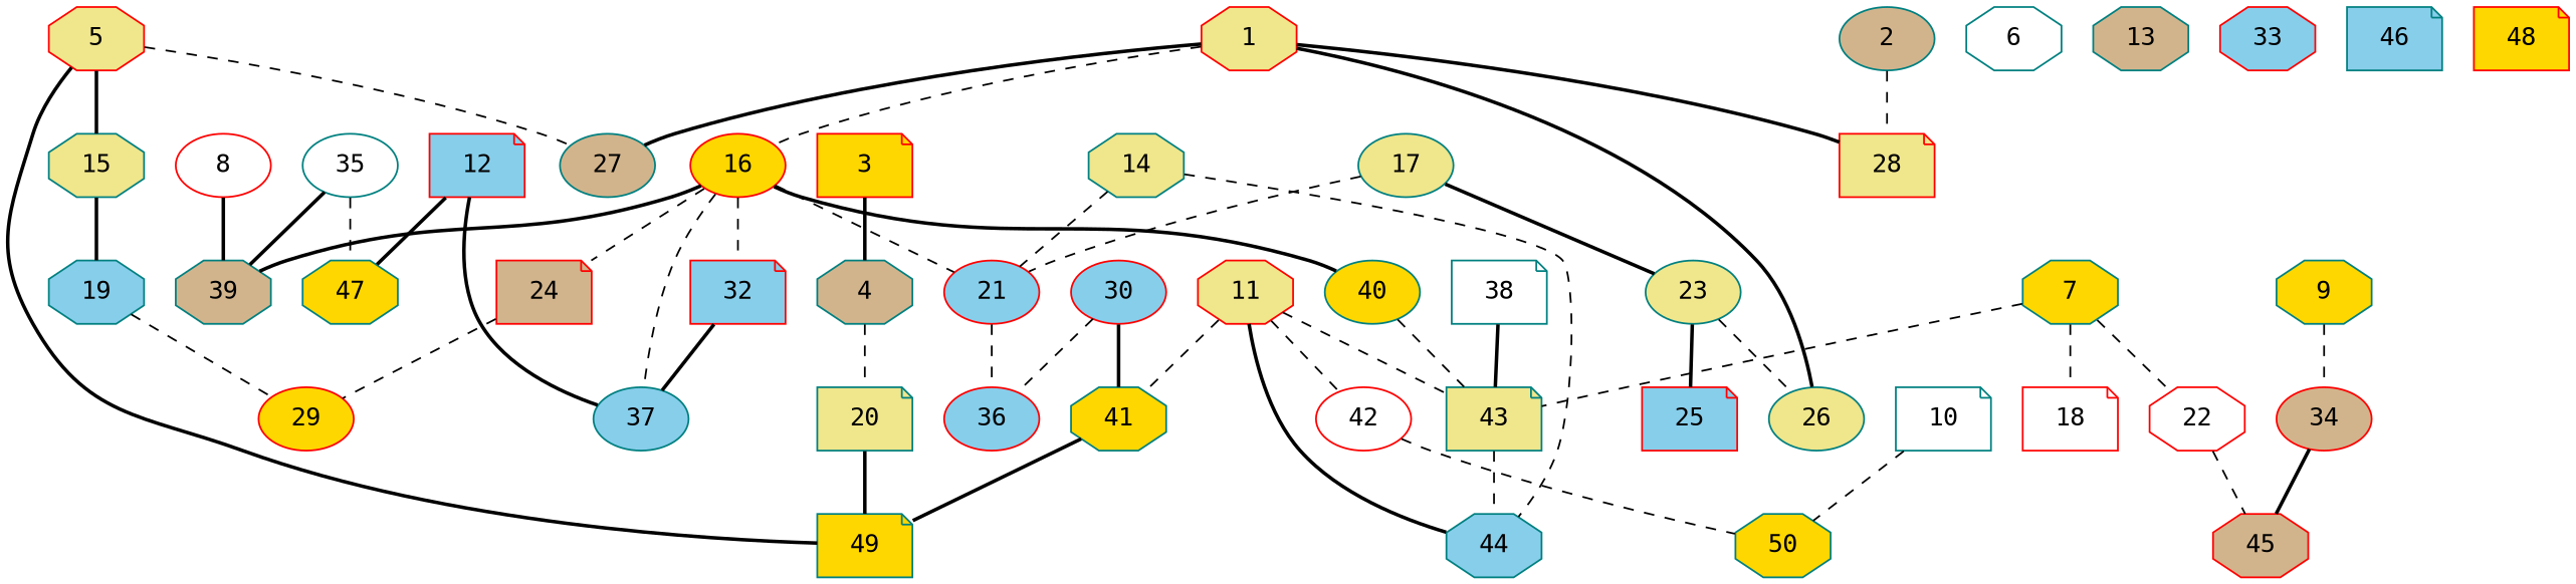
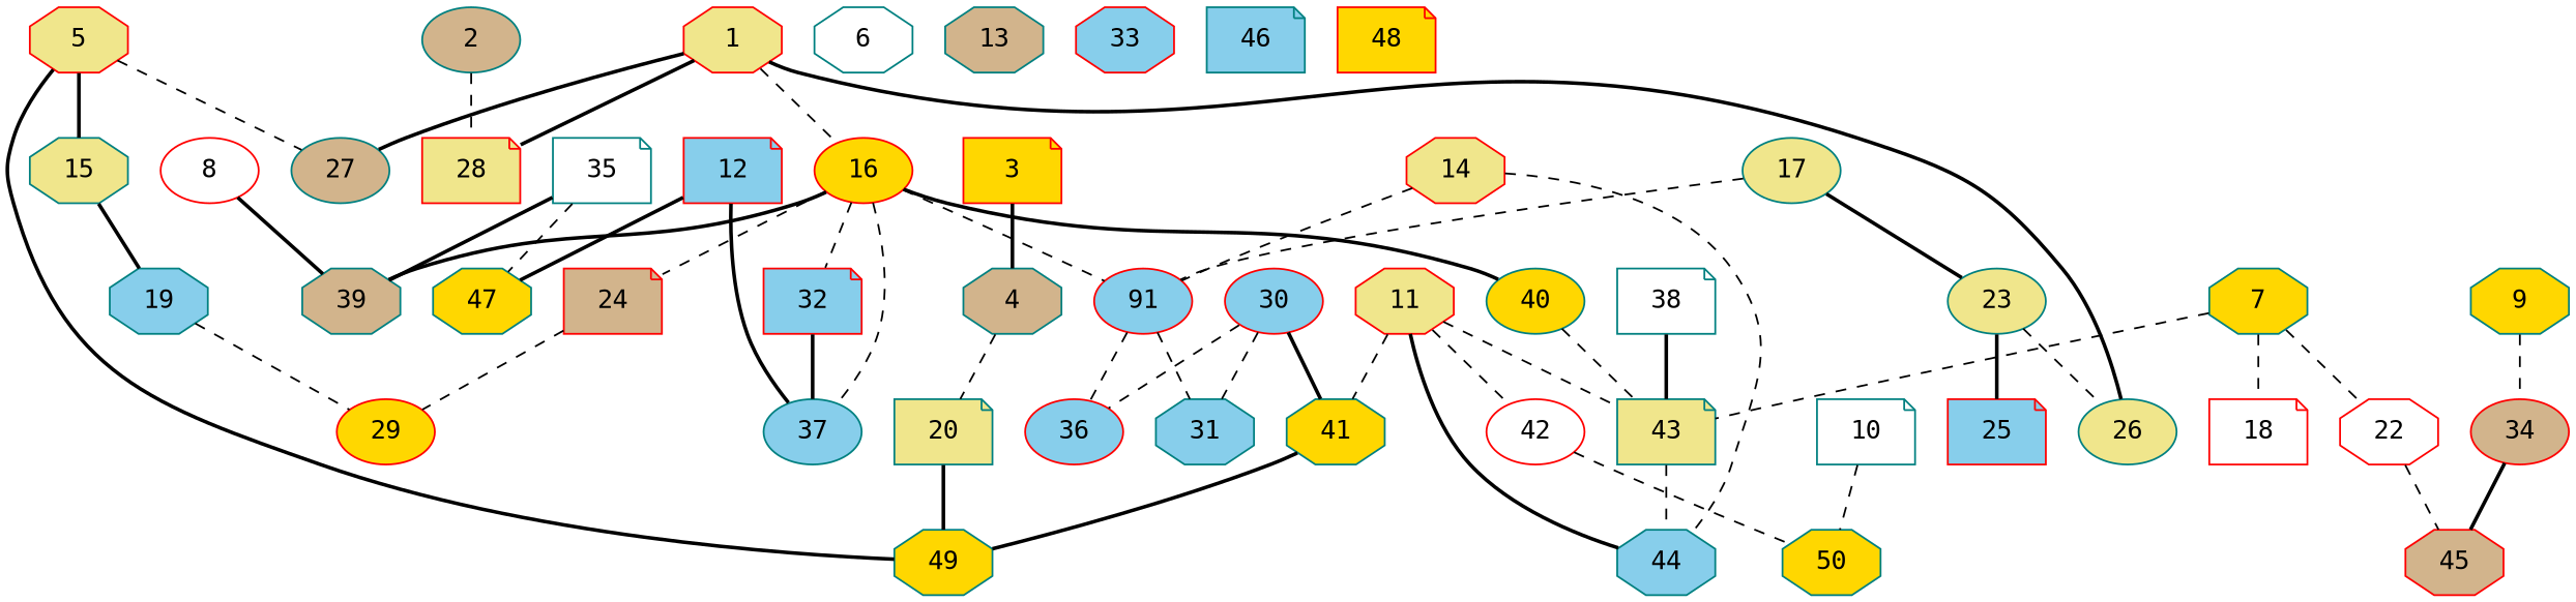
  graph {
    fontname="DejaVu Sans Mono"
    node [color=teal fillcolor=skyblue fontname="DejaVu Sans Mono" shape=octagon style=filled]
    edge [fontname="DejaVu Sans Mono" style=dashed]
    1 [color=red fillcolor=khaki]
    16 [color=red fillcolor=gold shape=ellipse]
    26 [fillcolor=khaki shape=ellipse]
    27 [fillcolor=tan shape=ellipse]
    28 [color=red fillcolor=khaki shape=note]
    37 [shape=ellipse]
-   21 [color=red shape=ellipse]
+   21 [color=red shape=ellipse label=91]
    24 [color=red fillcolor=tan shape=note]
    32 [color=red shape=note]
    39 [fillcolor=tan]
    40 [fillcolor=gold shape=ellipse]
    43 [fillcolor=khaki shape=note]
    44
    2 [fillcolor=tan shape=ellipse]
    3 [color=red fillcolor=gold shape=note]
    4 [fillcolor=tan]
    20 [fillcolor=khaki shape=note]
-   49 [fillcolor=gold shape=note]
+   49 [fillcolor=gold]
    5 [color=red fillcolor=khaki]
    15 [fillcolor=khaki]
    19
    6 [fillcolor=white]
    7 [fillcolor=gold]
    18 [color=red fillcolor=white shape=note]
    22 [color=red fillcolor=white]
    45 [color=red fillcolor=tan]
    8 [color=red fillcolor=white shape=ellipse]
    29 [color=red fillcolor=gold shape=ellipse]
    9 [fillcolor=gold]
    34 [color=red fillcolor=tan shape=ellipse]
    10 [fillcolor=white shape=note]
    50 [fillcolor=gold]
    11 [color=red fillcolor=khaki]
    41 [fillcolor=gold]
    42 [color=red fillcolor=white shape=ellipse]
    12 [color=red shape=note]
    47 [fillcolor=gold]
    13 [fillcolor=tan]
-   14 [fillcolor=khaki]
+   14 [color=red fillcolor=khaki]
+   31
    36 [color=red shape=ellipse]
    17 [fillcolor=khaki shape=ellipse]
    23 [fillcolor=khaki shape=ellipse]
    25 [color=red shape=note]
    30 [color=red shape=ellipse]
    33 [color=red]
-   35 [fillcolor=white shape=ellipse]
+   35 [fillcolor=white shape=note]
    38 [fillcolor=white shape=note]
    46 [shape=note]
    48 [color=red fillcolor=gold shape=note]
    1 -- 16
    1 -- 26 [style=bold]
    1 -- 27 [style=bold]
    1 -- 28 [style=bold]
    16 -- 37
    16 -- 21
    16 -- 24
    16 -- 32
    16 -- 39 [style=bold]
    16 -- 40 [style=bold]
+   21 -- 31
    21 -- 36
    24 -- 29
    32 -- 37 [style=bold]
    40 -- 43
    43 -- 44
    2 -- 28
    3 -- 4 [style=bold]
    4 -- 20
    20 -- 49 [style=bold]
    5 -- 27
    5 -- 49 [style=bold]
    5 -- 15 [style=bold]
    15 -- 19 [style=bold]
    19 -- 29
    7 -- 43
    7 -- 18
    7 -- 22
    22 -- 45
    8 -- 39 [style=bold]
    9 -- 34
    34 -- 45 [style=bold]
    10 -- 50
    11 -- 43
    11 -- 44 [style=bold]
    11 -- 41
    11 -- 42
    41 -- 49 [style=bold]
    42 -- 50
    12 -- 37 [style=bold]
    12 -- 47 [style=bold]
    14 -- 21
    14 -- 44
    17 -- 21
    17 -- 23 [style=bold]
    23 -- 26
    23 -- 25 [style=bold]
    30 -- 41 [style=bold]
+   30 -- 31
    30 -- 36
    35 -- 39 [style=bold]
    35 -- 47
    38 -- 43 [style=bold]
  }
